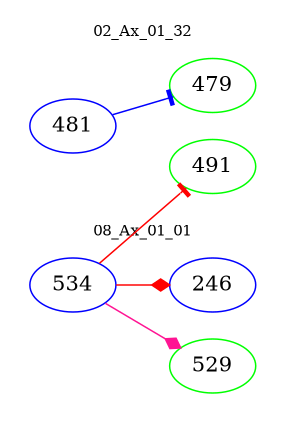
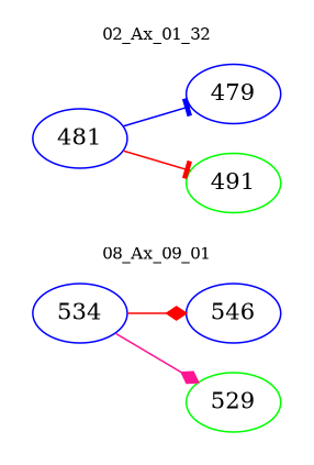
  digraph {
    rankdir=LR
    node [color=blue]
    edge [arrowhead=tee color=red]
    n1 [label=481]
-   n2 [color=green label=479]
+   n2 [label=479]
    n3 [color=green label=491]
    n4 [label=534]
    n5 [color=green label=529]
-   n6 [label=246]
+   n6 [label=546]
    subgraph cluster_1 {
      color=white
      fontsize=10
      label="02_Ax_01_32"
      n1
      n2
      n3
    }
    subgraph cluster_2 {
      color=white
      fontsize=10
-     label="08_Ax_01_01"
+     label="08_Ax_09_01"
      n4
      n5
      n6
    }
    n1 -> n2 [color=blue]
-   n4 -> n3
+   n1 -> n3
    n4 -> n5 [arrowhead=diamond color=deeppink]
    n4 -> n6 [arrowhead=diamond]
  }
